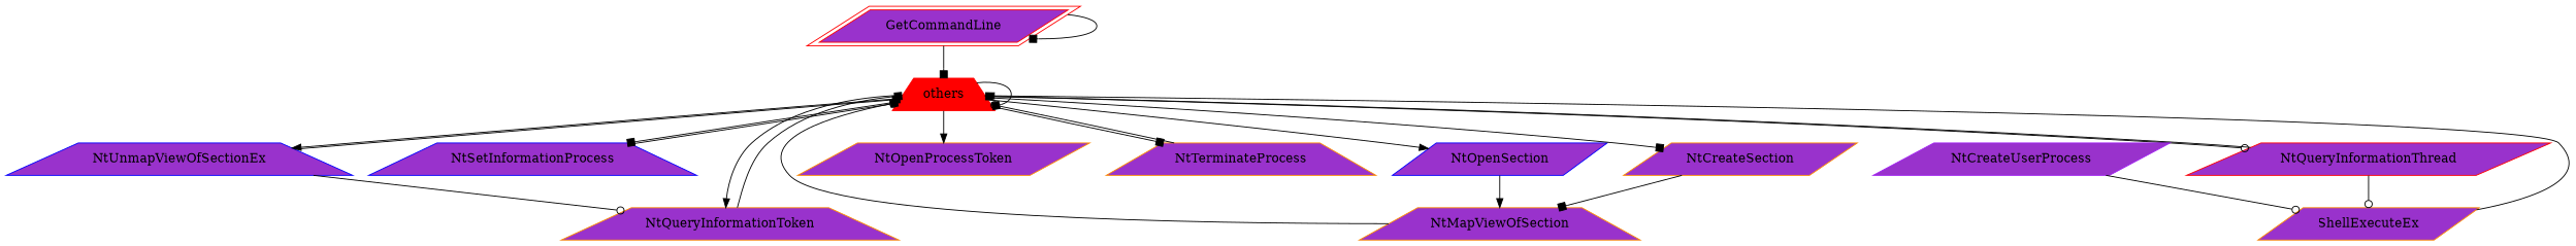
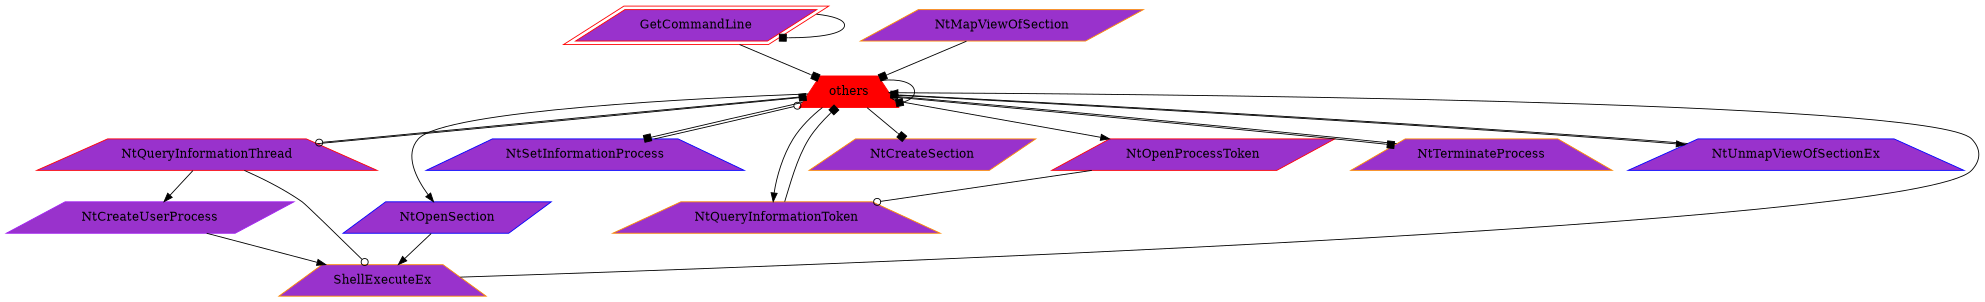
  digraph {
    node [color=darkorange fillcolor=darkorchid shape=parallelogram style=filled]
    edge [arrowhead=box]
    n1 [color=red label=GetCommandLine peripheries=2]
    n2 [color=red fillcolor=red label=others shape=trapezium]
-   n3 [color=red label=NtQueryInformationThread]
+   n3 [color=red label=NtQueryInformationThread shape=trapezium]
    n4 [color=blue label=NtOpenSection]
    n5 [color=blue label=NtSetInformationProcess shape=trapezium]
    n6 [label=NtQueryInformationToken shape=trapezium]
    n7 [label=NtCreateSection]
-   n8 [label=NtOpenProcessToken]
+   n8 [color=red label=NtOpenProcessToken]
    n9 [label=NtTerminateProcess shape=trapezium]
    n10 [color=blue label=NtUnmapViewOfSectionEx shape=trapezium]
    n11 [color=purple label=NtCreateUserProcess]
-   n12 [label=ShellExecuteEx]
-   n13 [label=NtMapViewOfSection shape=trapezium]
+   n12 [label=ShellExecuteEx shape=trapezium]
+   n13 [label=NtMapViewOfSection]
    n1 -> n1
    n1 -> n2
    n2 -> n2
    n2 -> n3 [arrowhead=odot]
    n2 -> n4 [arrowhead=normal]
    n2 -> n5
    n2 -> n6 [arrowhead=normal]
    n2 -> n7
    n2 -> n8 [arrowhead=normal]
    n2 -> n9
    n2 -> n10 [arrowhead=normal]
    n3 -> n2
+   n3 -> n11 [arrowhead=normal]
    n3 -> n12 [arrowhead=odot]
-   n4 -> n13 [arrowhead=normal]
+   n4 -> n12 [arrowhead=normal]
    n5 -> n2 [arrowhead=odot]
    n6 -> n2
-   n7 -> n13
-   n10 -> n6 [arrowhead=odot]
+   n8 -> n6 [arrowhead=odot]
    n9 -> n2 [arrowhead=odot]
    n10 -> n2
-   n11 -> n12 [arrowhead=odot]
+   n11 -> n12 [arrowhead=normal]
    n12 -> n2 [arrowhead=normal]
    n13 -> n2
  }
